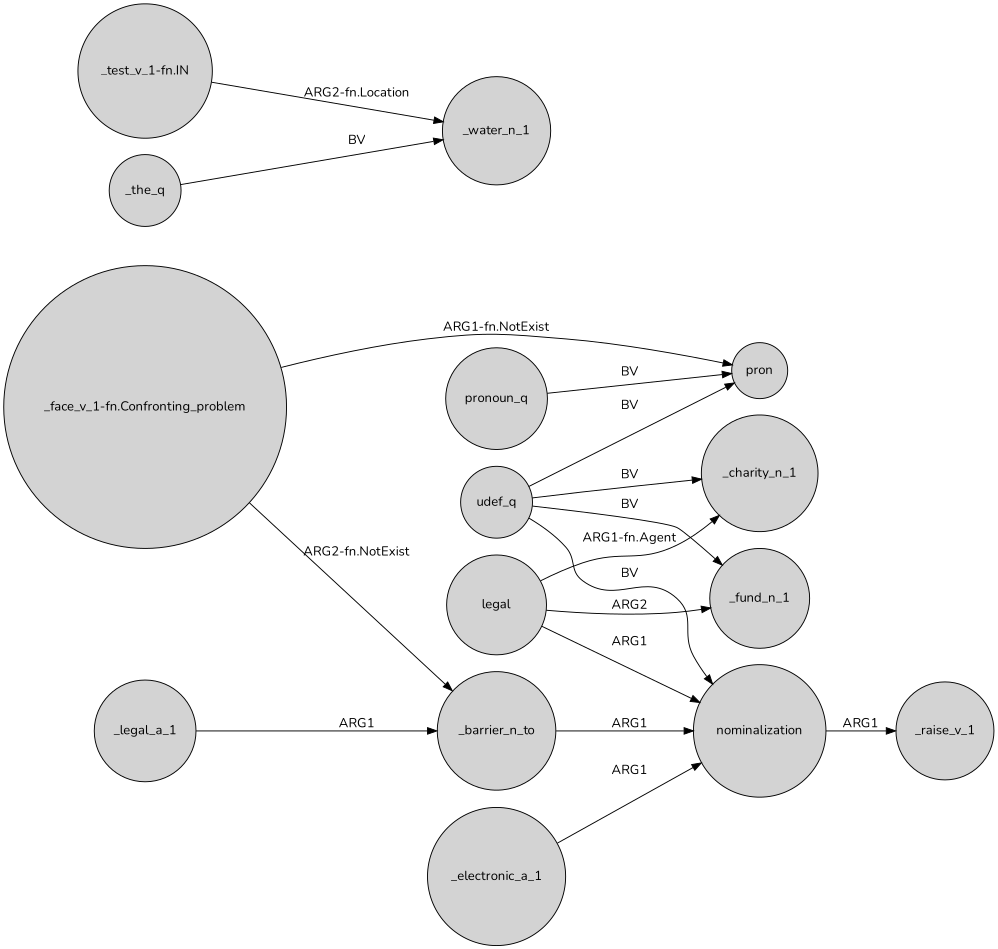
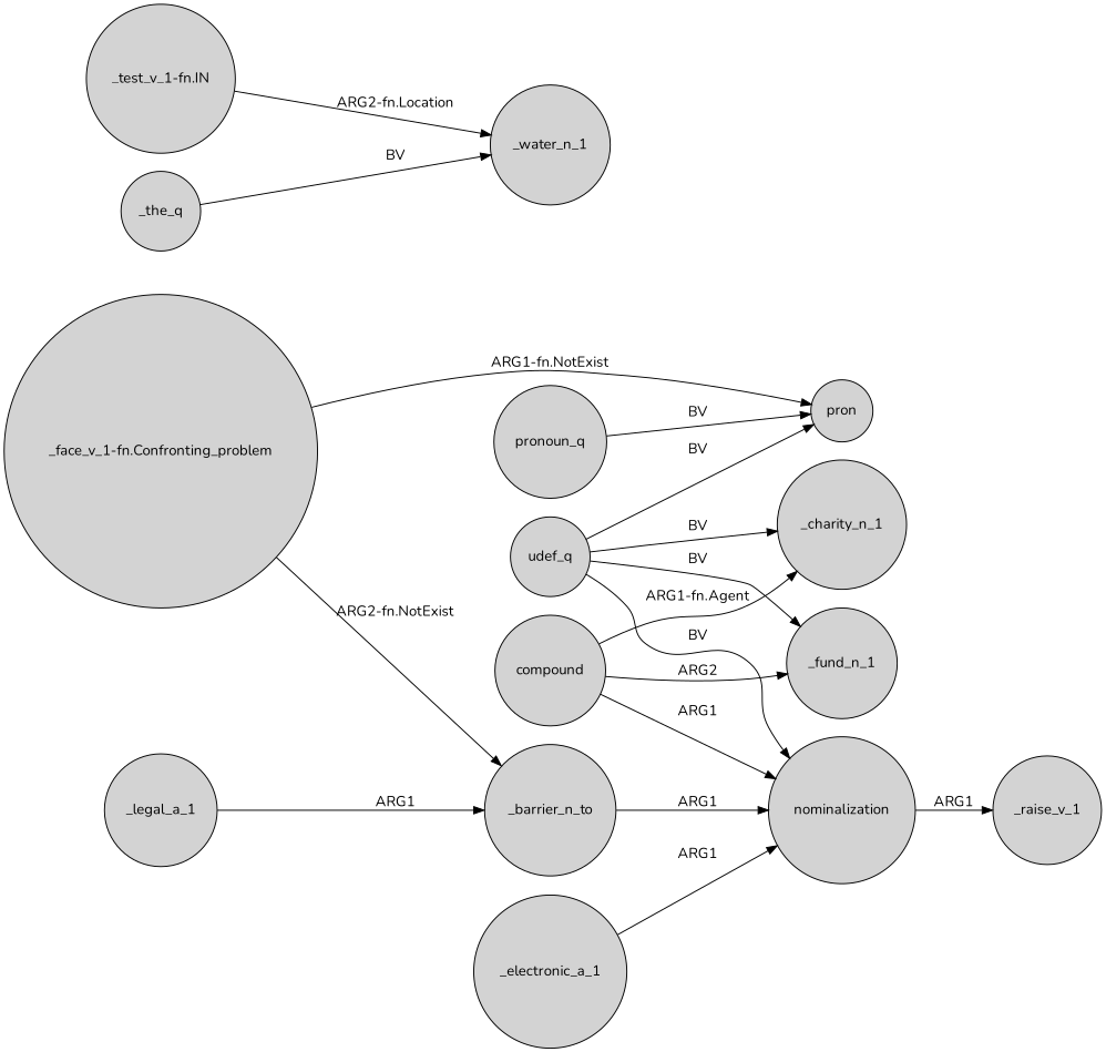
  digraph {
    fontname=Nunito
    rankdir=LR
    node [fontname=Nunito shape=circle style=filled]
    edge [fontname=Nunito]
    _barrier_n_to
    nominalization
    _raise_v_1
    "_test_v_1-fn.IN"
    _water_n_1
    "_face_v_1-fn.Confronting_problem"
    pron
    udef_q
    _charity_n_1
    _fund_n_1
-   compound [label=legal]
+   compound
    _legal_a_1
    _electronic_a_1
    _the_q
    pronoun_q
    _barrier_n_to -> nominalization [label=ARG1]
    nominalization -> _raise_v_1 [label=ARG1]
    "_test_v_1-fn.IN" -> _water_n_1 [label="ARG2-fn.Location"]
    "_face_v_1-fn.Confronting_problem" -> _barrier_n_to [label="ARG2-fn.NotExist"]
    "_face_v_1-fn.Confronting_problem" -> pron [label="ARG1-fn.NotExist"]
    udef_q -> nominalization [label=BV]
    udef_q -> pron [label=BV]
    udef_q -> _charity_n_1 [label=BV]
    udef_q -> _fund_n_1 [label=BV]
    compound -> nominalization [label=ARG1]
    compound -> _charity_n_1 [label="ARG1-fn.Agent"]
    compound -> _fund_n_1 [label=ARG2]
    _legal_a_1 -> _barrier_n_to [label=ARG1]
    _electronic_a_1 -> nominalization [label=ARG1]
    _the_q -> _water_n_1 [label=BV]
    pronoun_q -> pron [label=BV]
  }
